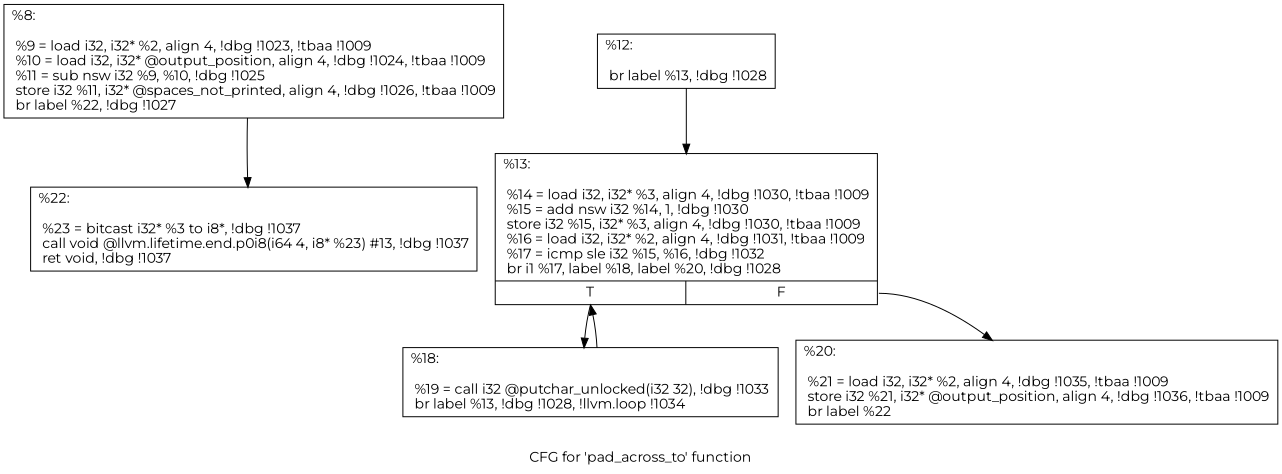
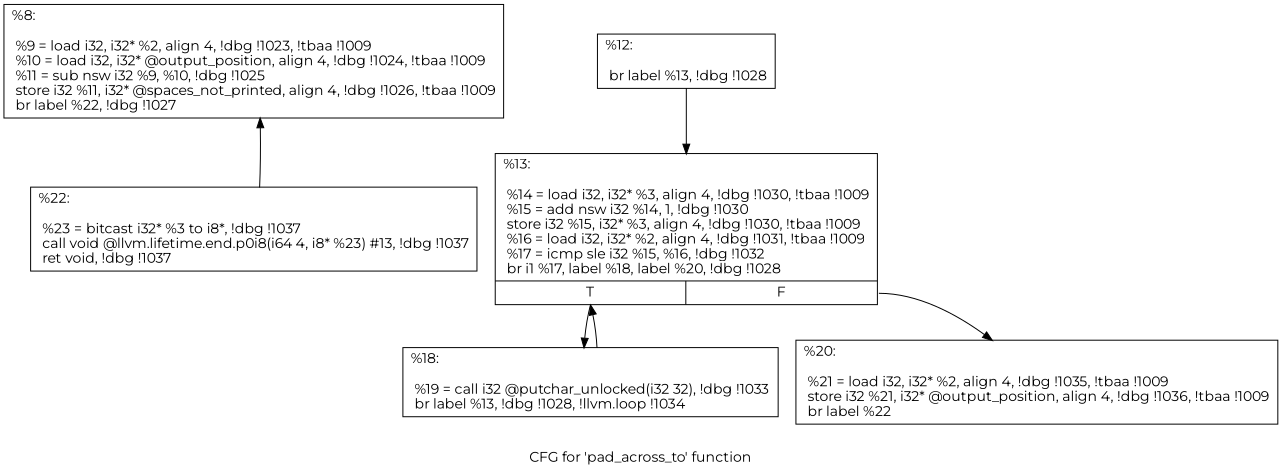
  digraph {
    fontname=Montserrat
    label="CFG for 'pad_across_to' function"
    node [fontname=Montserrat shape=record]
    edge [fontname=Montserrat]
    n1 [label="{%8:\l\l  %9 = load i32, i32* %2, align 4, !dbg !1023, !tbaa !1009\l  %10 = load i32, i32* @output_position, align 4, !dbg !1024, !tbaa !1009\l  %11 = sub nsw i32 %9, %10, !dbg !1025\l  store i32 %11, i32* @spaces_not_printed, align 4, !dbg !1026, !tbaa !1009\l  br label %22, !dbg !1027\l}"]
    n2 [label="{%22:\l\l  %23 = bitcast i32* %3 to i8*, !dbg !1037\l  call void @llvm.lifetime.end.p0i8(i64 4, i8* %23) #13, !dbg !1037\l  ret void, !dbg !1037\l}"]
    n3 [label="{%12:\l\l  br label %13, !dbg !1028\l}"]
    n4 [label="{%13:\l\l  %14 = load i32, i32* %3, align 4, !dbg !1030, !tbaa !1009\l  %15 = add nsw i32 %14, 1, !dbg !1030\l  store i32 %15, i32* %3, align 4, !dbg !1030, !tbaa !1009\l  %16 = load i32, i32* %2, align 4, !dbg !1031, !tbaa !1009\l  %17 = icmp sle i32 %15, %16, !dbg !1032\l  br i1 %17, label %18, label %20, !dbg !1028\l|{<s0>T|<s1>F}}"]
    n5 [label="{%18:\l\l  %19 = call i32 @putchar_unlocked(i32 32), !dbg !1033\l  br label %13, !dbg !1028, !llvm.loop !1034\l}"]
    n6 [label="{%20:\l\l  %21 = load i32, i32* %2, align 4, !dbg !1035, !tbaa !1009\l  store i32 %21, i32* @output_position, align 4, !dbg !1036, !tbaa !1009\l  br label %22\l}"]
-   n1 -> n2
+   n2 -> n1
    n3 -> n4
    n4 -> n5 [tailport=s0]
    n4 -> n6 [tailport=s1]
    n5 -> n4
  }
